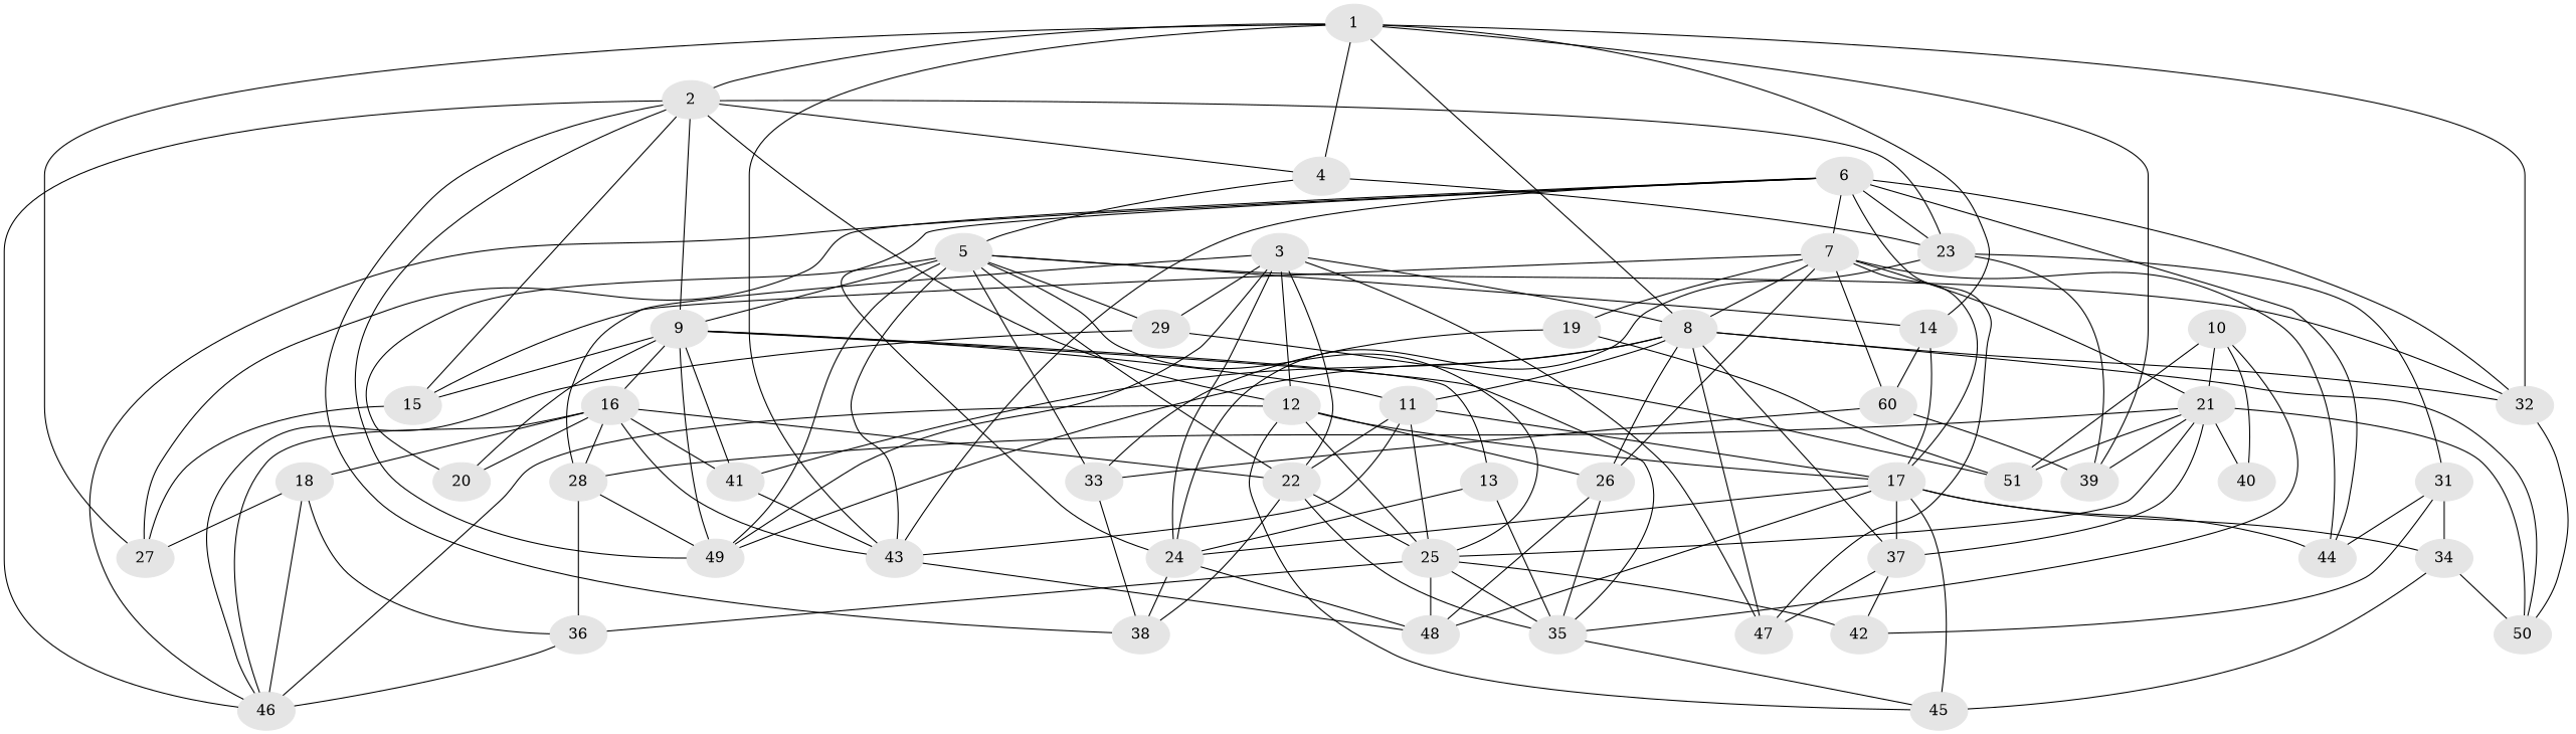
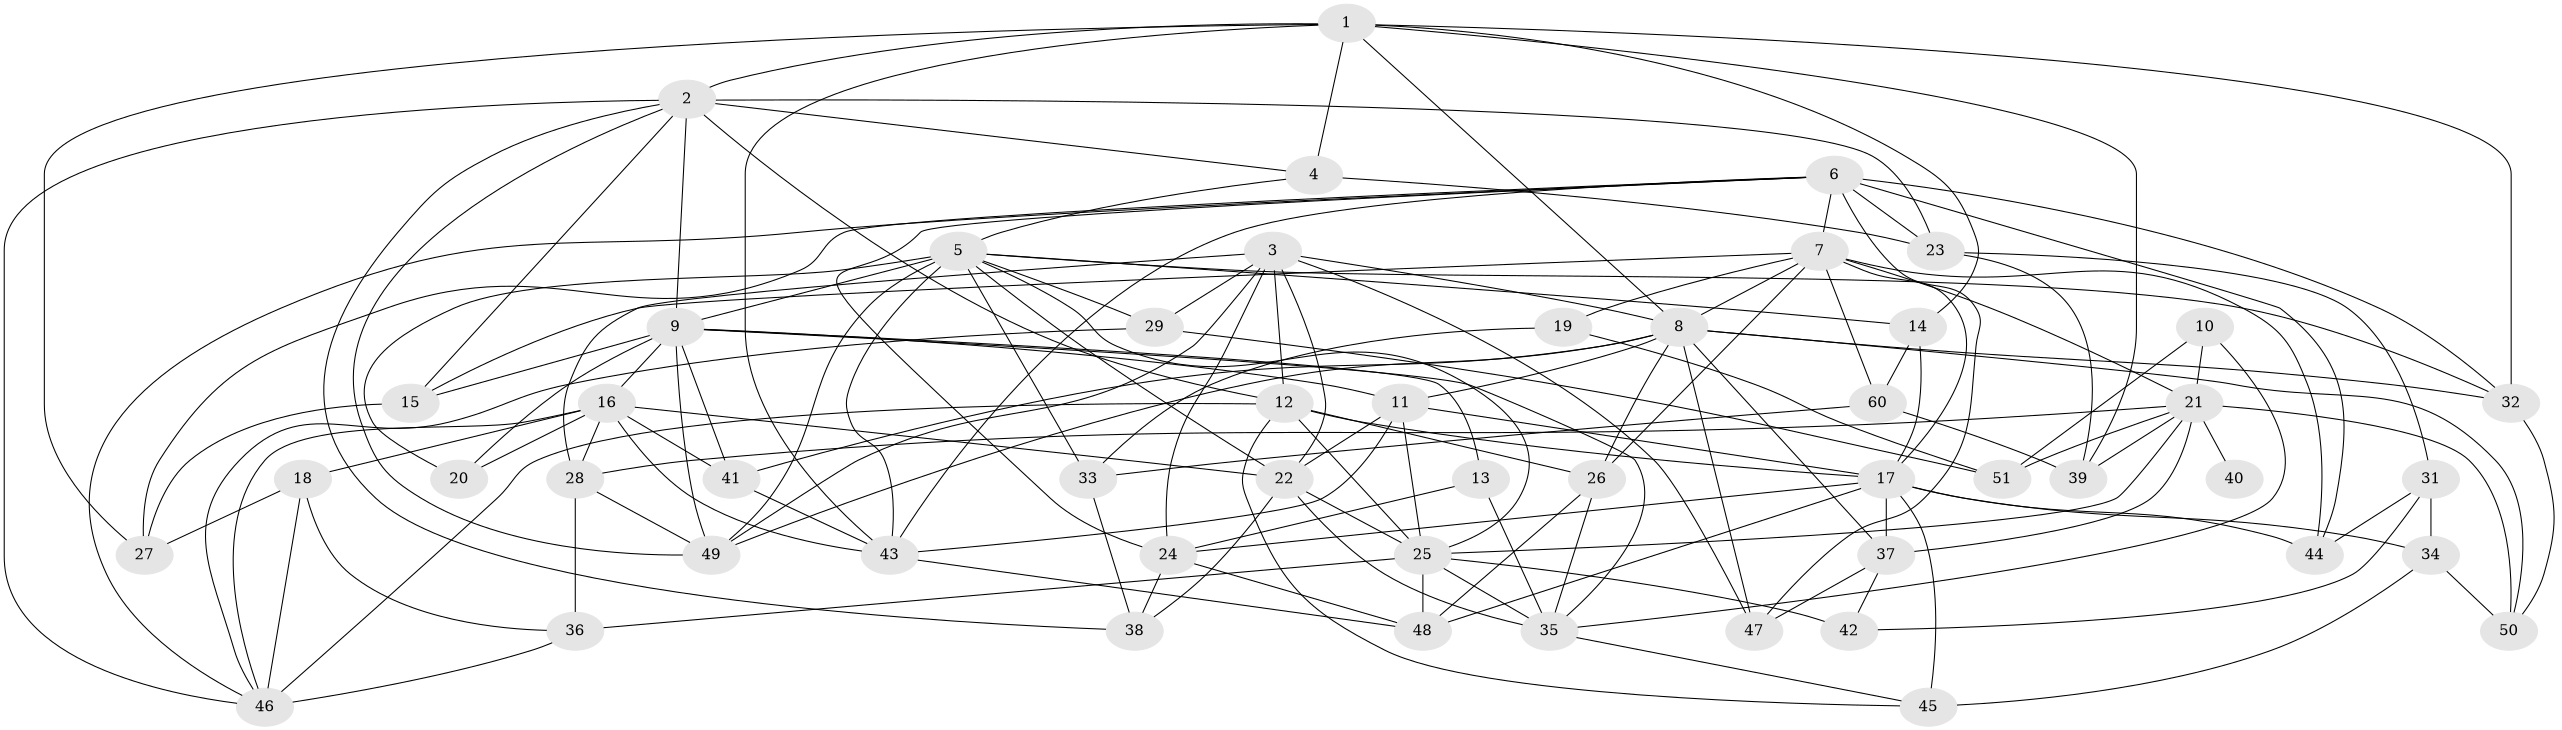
  graph {
    node [color=gray90 style=filled]
    edge [weight=1.0]
    1
    2
    4
    8
    14
    27
    32
    39
    43
    9
    12
    15
    23
    38
    46
    49
    5
    47
    26
    11
    37
    41
    50
    17
    n25 [label=60]
    48
    20
    13
    16
    35
    25
    45
    24
    31
    3
    22
    28
    29
    36
    51
    33
    42
    6
    7
    44
    19
    21
    34
    40
    18
    10
    1 -- 2 [weight=2.0]
    1 -- 4
    1 -- 8
    1 -- 14
    1 -- 27
    1 -- 32 [weight=3.0]
    1 -- 39
    1 -- 43 [weight=2.0]
    2 -- 4
    2 -- 9
    2 -- 12 [weight=2.0]
    2 -- 15
    2 -- 23 [weight=2.0]
    2 -- 38
    2 -- 46
    2 -- 49
    4 -- 23
    4 -- 5
    8 -- 32 [weight=2.0]
    8 -- 49
    8 -- 47
    8 -- 26
    8 -- 11
    8 -- 37
    8 -- 41
    8 -- 50
    14 -- 17
    14 -- n25
    32 -- 50
    43 -- 48
    9 -- 15
    9 -- 49
    9 -- 11
    9 -- 41
    9 -- 20
    9 -- 13
    9 -- 16 [weight=2.0]
    9 -- 35
    12 -- 46 [weight=2.0]
    12 -- 26
    12 -- 17
    12 -- 25 [weight=2.0]
    12 -- 45
    15 -- 27
    23 -- 39
-   23 -- 24
    23 -- 31
    5 -- 14
    5 -- 32
    5 -- 43
    5 -- 9 [weight=2.0]
    5 -- 49
    5 -- 20
    5 -- 25
    5 -- 22
    5 -- 29
    5 -- 33
    26 -- 48
    26 -- 35
    11 -- 43
    11 -- 17
    11 -- 25
    11 -- 22
    37 -- 47
    37 -- 42
    41 -- 43
    17 -- 37 [weight=3.0]
    17 -- 48
    17 -- 45
    17 -- 24
    17 -- 44
    17 -- 34
    n25 -- 39
    n25 -- 33
    13 -- 35
    13 -- 24
    16 -- 43
    16 -- 46
    16 -- 41
    16 -- 20 [weight=2.0]
    16 -- 22
    16 -- 28
    16 -- 18
    35 -- 45
    25 -- 48
    25 -- 35
    25 -- 36
    25 -- 42 [weight=2.0]
    24 -- 38
    24 -- 48
    31 -- 42
    31 -- 44
    31 -- 34
    3 -- 8
    3 -- 12
    3 -- 49
    3 -- 47
    3 -- 24
    3 -- 22 [weight=2.0]
    3 -- 28 [weight=2.0]
    3 -- 29
    22 -- 38
    22 -- 35 [weight=2.0]
    22 -- 25 [weight=2.0]
    28 -- 49
    28 -- 36
    29 -- 46
    29 -- 51
    36 -- 46
    33 -- 38
    6 -- 27
    6 -- 32
    6 -- 43
    6 -- 23 [weight=2.0]
    6 -- 46
    6 -- 47
    6 -- 24
    6 -- 7
    6 -- 44
    7 -- 8
    7 -- 15
    7 -- 26 [weight=2.0]
    7 -- 17 [weight=2.0]
    7 -- n25
    7 -- 44
    7 -- 19 [weight=2.0]
    7 -- 21
    19 -- 51
    19 -- 33
    21 -- 39
    21 -- 37
    21 -- 50
    21 -- 25
    21 -- 28
    21 -- 51
    21 -- 40 [weight=2.0]
    34 -- 50
    34 -- 45
    18 -- 27
    18 -- 46
    18 -- 36
    10 -- 35
    10 -- 51
    10 -- 21
-   10 -- 40
  }
